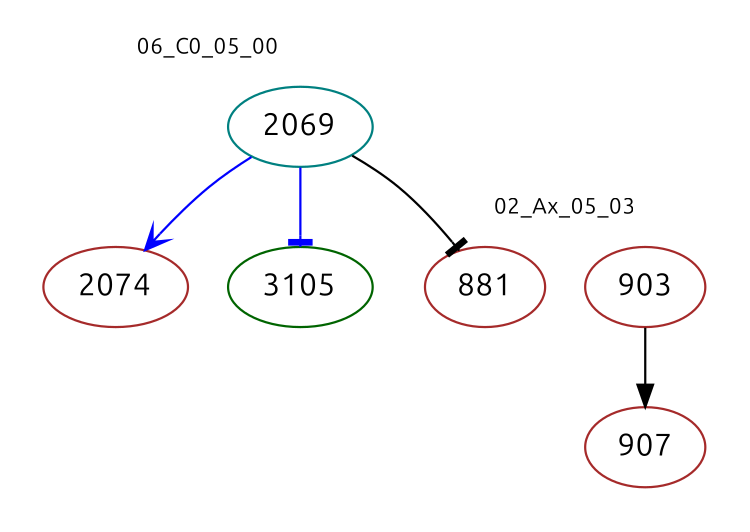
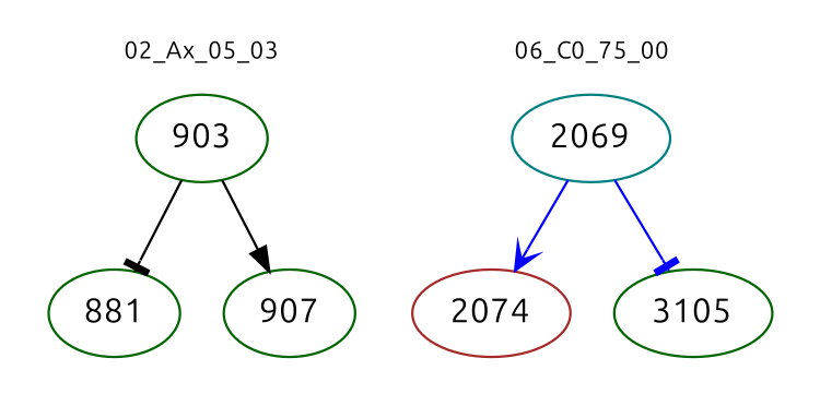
  digraph {
    fontname=Ubuntu
    node [color=brown fontname=Ubuntu]
    edge [arrowhead=tee color=black fontname=Ubuntu]
-   n1 [label=903]
-   n2 [label=881]
-   n3 [label=907]
+   n1 [color=darkgreen label=903]
+   n2 [color=darkgreen label=881]
+   n3 [color=darkgreen label=907]
    n4 [color=teal label=2069]
    n5 [label=2074]
    n6 [color=darkgreen label=3105]
    subgraph cluster_1 {
      color=white
      fontsize=10
      label="02_Ax_05_03"
      n1
      n2
      n3
    }
    subgraph cluster_2 {
      color=white
      fontsize=10
-     label="06_C0_05_00"
+     label="06_C0_75_00"
      n4
      n5
      n6
    }
-   n4 -> n2
+   n1 -> n2
    n1 -> n3 [arrowhead=normal]
    n4 -> n5 [arrowhead=vee color=blue]
    n4 -> n6 [color=blue]
  }
